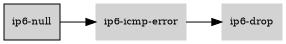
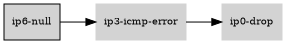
  digraph {
    rankdir=LR
    node [color=lightgray fillcolor=lightgray fontcolor=black fontsize=10 shape=box style=filled]
    edge [fontsize=8]
    "ip6-null" [color=black]
-   "ip6-icmp-error"
-   "ip6-drop"
+   "ip6-icmp-error" [label="ip3-icmp-error"]
+   "ip6-drop" [label="ip0-drop"]
    "ip6-null" -> "ip6-icmp-error"
    "ip6-icmp-error" -> "ip6-drop"
  }
